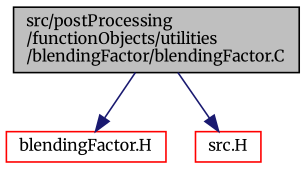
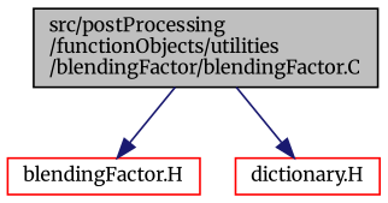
  digraph {
    fontname=Merriweather
    node [color=red fontname=Merriweather fontsize=10 shape=record]
    edge [color=midnightblue fontname=Merriweather fontsize=10 labelfontname=FreeSans labelfontsize=10 style=solid]
    n1 [color=black fillcolor=grey75 fontcolor=black height=0.2 label="src/postProcessing\l/functionObjects/utilities\l/blendingFactor/blendingFactor.C" style=filled width=0.4]
    n2 [height=0.2 label="blendingFactor.H" width=0.4]
-   n3 [height=0.2 label="src.H" width=0.4]
+   n3 [height=0.2 label="dictionary.H" width=0.4]
    n1 -> n2
    n1 -> n3
  }
